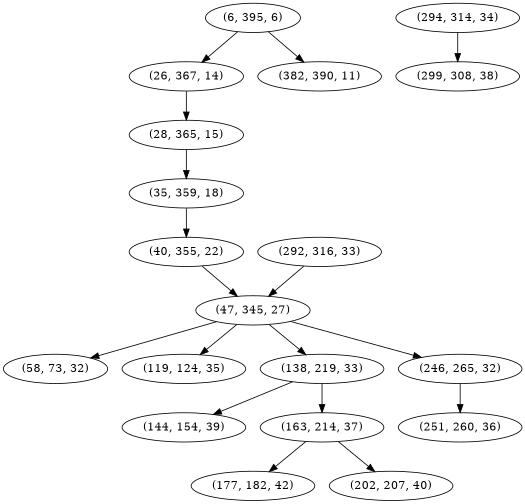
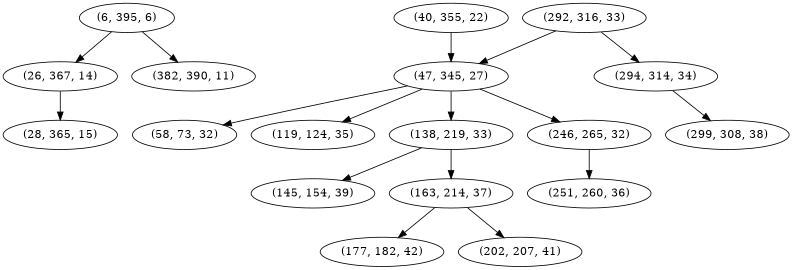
  digraph {
    "(6, 395, 6)"
    "(26, 367, 14)"
    "(382, 390, 11)"
    "(28, 365, 15)"
-   "(35, 359, 18)"
    "(40, 355, 22)"
    "(47, 345, 27)"
    "(58, 73, 32)"
    "(119, 124, 35)"
    "(138, 219, 33)"
    "(246, 265, 32)"
-   "(145, 154, 39)" [label="(144, 154, 39)"]
+   "(145, 154, 39)"
    "(163, 214, 37)"
    "(251, 260, 36)"
    "(292, 316, 33)"
    "(294, 314, 34)"
    "(177, 182, 42)"
-   "(202, 207, 41)" [label="(202, 207, 40)"]
+   "(202, 207, 41)"
    "(299, 308, 38)"
    "(6, 395, 6)" -> "(26, 367, 14)"
    "(6, 395, 6)" -> "(382, 390, 11)"
    "(26, 367, 14)" -> "(28, 365, 15)"
-   "(28, 365, 15)" -> "(35, 359, 18)"
-   "(35, 359, 18)" -> "(40, 355, 22)"
    "(40, 355, 22)" -> "(47, 345, 27)"
    "(47, 345, 27)" -> "(58, 73, 32)"
    "(47, 345, 27)" -> "(119, 124, 35)"
    "(47, 345, 27)" -> "(138, 219, 33)"
    "(47, 345, 27)" -> "(246, 265, 32)"
    "(138, 219, 33)" -> "(145, 154, 39)"
    "(138, 219, 33)" -> "(163, 214, 37)"
    "(246, 265, 32)" -> "(251, 260, 36)"
    "(163, 214, 37)" -> "(177, 182, 42)"
    "(163, 214, 37)" -> "(202, 207, 41)"
    "(292, 316, 33)" -> "(47, 345, 27)"
+   "(292, 316, 33)" -> "(294, 314, 34)"
    "(294, 314, 34)" -> "(299, 308, 38)"
  }
